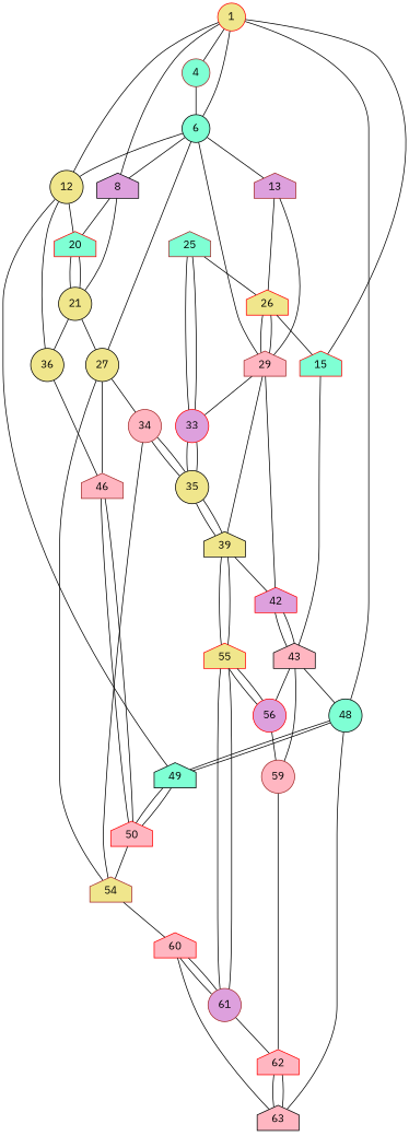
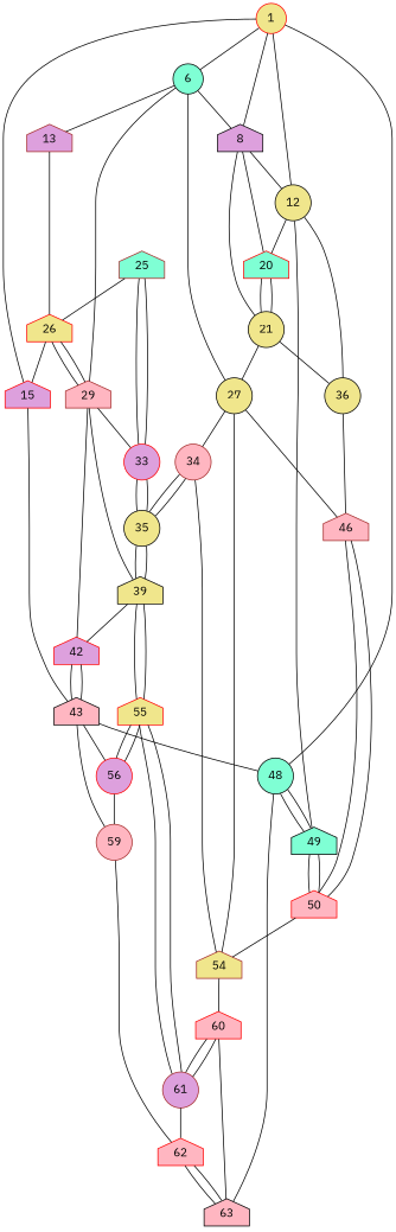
  graph {
    fontname="IBM Plex Sans"
    node [color=black fillcolor=khaki fontname="IBM Plex Sans" shape=house style=filled]
    edge [fontname="IBM Plex Sans"]
    1 [color=red shape=circle super="+5+2"]
-   4 [color=brown fillcolor=aquamarine shape=circle]
    6 [fillcolor=aquamarine shape=circle super="+7+9"]
    8 [fillcolor=plum super="+10"]
    12 [shape=circle super="+31"]
-   15 [color=red fillcolor=aquamarine]
+   15 [color=red fillcolor=plum]
    48 [fillcolor=aquamarine shape=circle super="+52"]
    13 [color=brown fillcolor=plum super="+14+17"]
    27 [shape=circle super="+28+47"]
    29 [color=brown fillcolor=lightpink super="+30"]
    20 [color=red fillcolor=aquamarine super="+32"]
    21 [shape=circle super="+22"]
    36 [shape=circle super="+38"]
    49 [fillcolor=aquamarine]
    43 [fillcolor=lightpink super="+44"]
    63 [fillcolor=lightpink super="+64"]
    26 [color=red]
    25 [color=brown fillcolor=aquamarine]
    33 [color=red fillcolor=plum shape=circle]
    34 [color=brown fillcolor=lightpink shape=circle]
    46 [color=brown fillcolor=lightpink]
    n22 [color=brown label=54 super="+54"]
    50 [color=red fillcolor=lightpink]
    39 [super="+40"]
    42 [color=red fillcolor=plum]
    56 [color=red fillcolor=plum shape=circle super="+58+57"]
    59 [color=brown fillcolor=lightpink shape=circle]
    35 [shape=circle]
    60 [color=red fillcolor=lightpink]
    55 [color=red]
    61 [color=brown fillcolor=plum shape=circle]
    62 [color=red fillcolor=lightpink]
-   1 -- 4
    1 -- 6
    1 -- 8
    1 -- 12
    1 -- 15
    1 -- 48 [weight=2]
-   4 -- 6
    6 -- 8 [weight=2]
    6 -- 13 [weight=2]
    6 -- 27
    6 -- 29
-   6 -- 12
+   8 -- 12
    8 -- 20
    8 -- 21
    12 -- 20
    12 -- 36
    12 -- 49
    15 -- 43
    48 -- 49
    48 -- 49
    48 -- 63 [weight=2]
-   13 -- 29
    13 -- 26
    27 -- 34
    27 -- 46
    27 -- n22
    29 -- 33
    29 -- 39
    29 -- 42
    20 -- 21
    20 -- 21
    21 -- 27
    21 -- 36 [weight=2]
    36 -- 46
    49 -- 50
    49 -- 50
    43 -- 48
    43 -- 56
    43 -- 59
    26 -- 15
    26 -- 29
    26 -- 29
    25 -- 26
    25 -- 33
    25 -- 33
    33 -- 35
    33 -- 35
    34 -- n22
    34 -- 35
    34 -- 35
    46 -- 50
    46 -- 50
    n22 -- 60
    50 -- n22
    39 -- 42
    39 -- 55
    39 -- 55
    42 -- 43
    42 -- 43
    56 -- 59
    59 -- 62
    35 -- 39
    35 -- 39
    60 -- 63
    60 -- 61
    60 -- 61
    55 -- 56
    55 -- 56
    55 -- 61
    55 -- 61
    61 -- 62
    62 -- 63
    62 -- 63
  }
